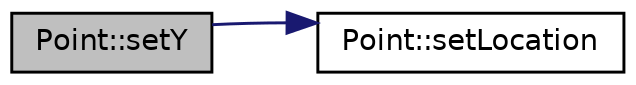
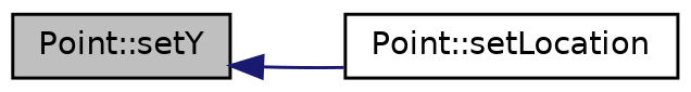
  digraph {
    rankdir=LR
    node [color=black fontname=Helvetica fontsize=10 shape=record style=filled]
    n1 [fillcolor=grey75 fontcolor=black height=0.2 label="Point::setY" width=0.4]
    n2 [fillcolor=white height=0.2 label="Point::setLocation" width=0.4]
-   n2 -> n1 [color=midnightblue dir=back fontname=Helvetica fontsize=10 labelfontname=Helvetica labelfontsize=10 style=solid]
+   n1 -> n2 [color=midnightblue dir=back fontname=Helvetica fontsize=10 labelfontname=Helvetica labelfontsize=10 style=solid]
  }
